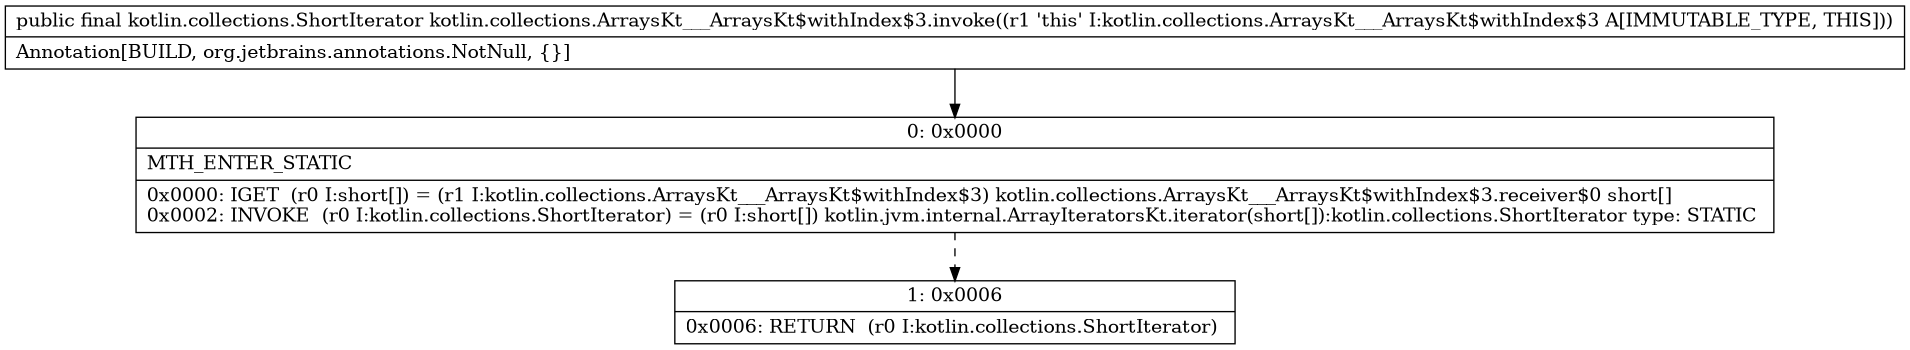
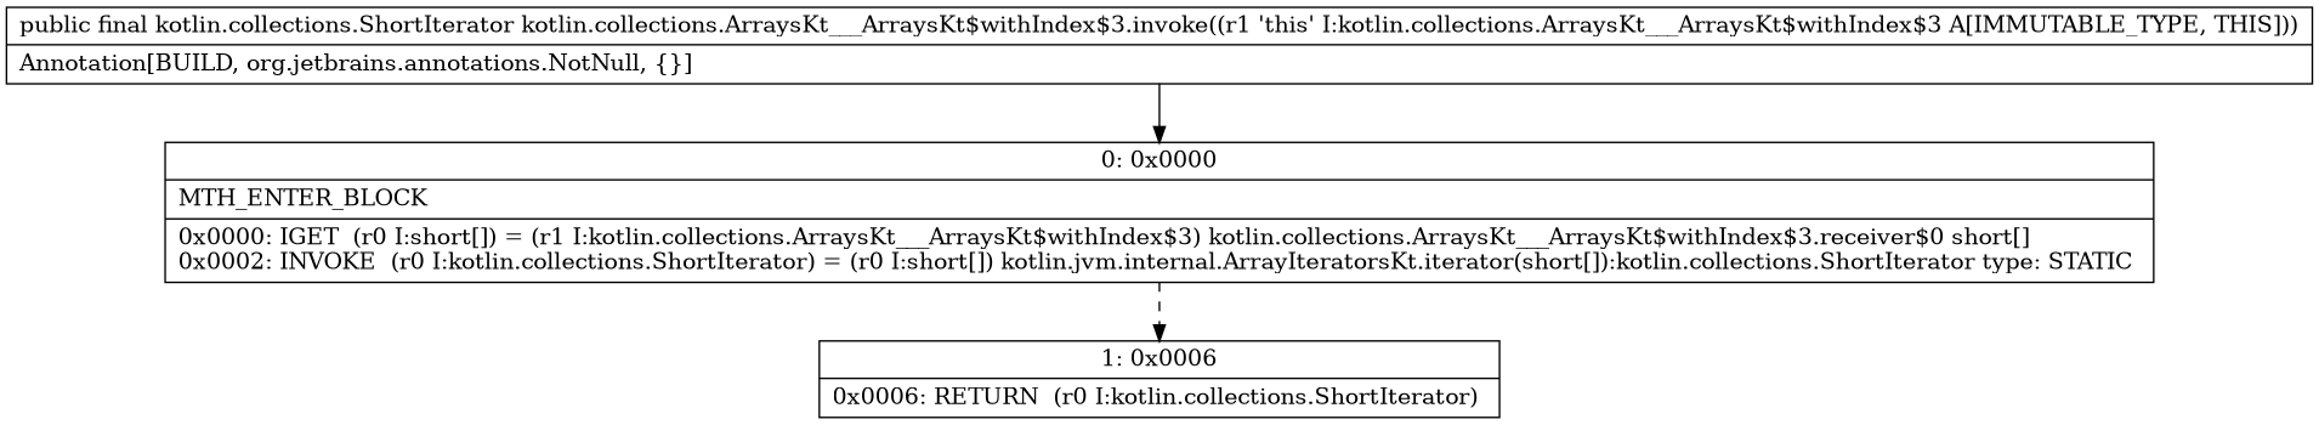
  digraph {
    node [shape=record]
-   n1 [label="{0\:\ 0x0000|MTH_ENTER_STATIC\l|0x0000: IGET  (r0 I:short[]) = (r1 I:kotlin.collections.ArraysKt___ArraysKt$withIndex$3) kotlin.collections.ArraysKt___ArraysKt$withIndex$3.receiver$0 short[] \l0x0002: INVOKE  (r0 I:kotlin.collections.ShortIterator) = (r0 I:short[]) kotlin.jvm.internal.ArrayIteratorsKt.iterator(short[]):kotlin.collections.ShortIterator type: STATIC \l}"]
+   n1 [label="{0\:\ 0x0000|MTH_ENTER_BLOCK\l|0x0000: IGET  (r0 I:short[]) = (r1 I:kotlin.collections.ArraysKt___ArraysKt$withIndex$3) kotlin.collections.ArraysKt___ArraysKt$withIndex$3.receiver$0 short[] \l0x0002: INVOKE  (r0 I:kotlin.collections.ShortIterator) = (r0 I:short[]) kotlin.jvm.internal.ArrayIteratorsKt.iterator(short[]):kotlin.collections.ShortIterator type: STATIC \l}"]
    n2 [label="{1\:\ 0x0006|0x0006: RETURN  (r0 I:kotlin.collections.ShortIterator) \l}"]
    n3 [label="{public final kotlin.collections.ShortIterator kotlin.collections.ArraysKt___ArraysKt$withIndex$3.invoke((r1 'this' I:kotlin.collections.ArraysKt___ArraysKt$withIndex$3 A[IMMUTABLE_TYPE, THIS]))  | Annotation[BUILD, org.jetbrains.annotations.NotNull, \{\}]\l}"]
    n1 -> n2 [style=dashed]
    n3 -> n1 [style=solid]
  }
